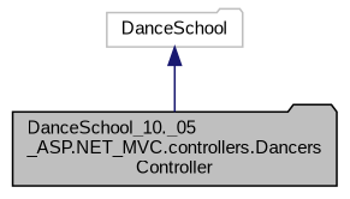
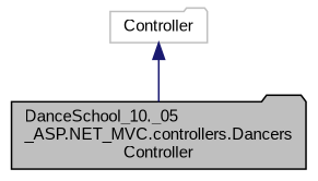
  digraph {
    fontname="Liberation Sans"
    node [fontname="Liberation Sans" fontsize=10 shape=folder style=filled]
    n1 [color=black fillcolor=grey75 fontcolor=black height=0.2 label="DanceSchool_10._05\l_ASP.NET_MVC.controllers.Dancers\lController" width=0.4]
-   n2 [color=grey75 fillcolor=white height=0.2 label=DanceSchool width=0.4]
+   n2 [color=grey75 fillcolor=white height=0.2 label=Controller width=0.4]
    n2 -> n1 [color=midnightblue dir=back fontname="Liberation Sans" fontsize=10 labelfontname=Helvetica labelfontsize=10 style=solid]
  }
